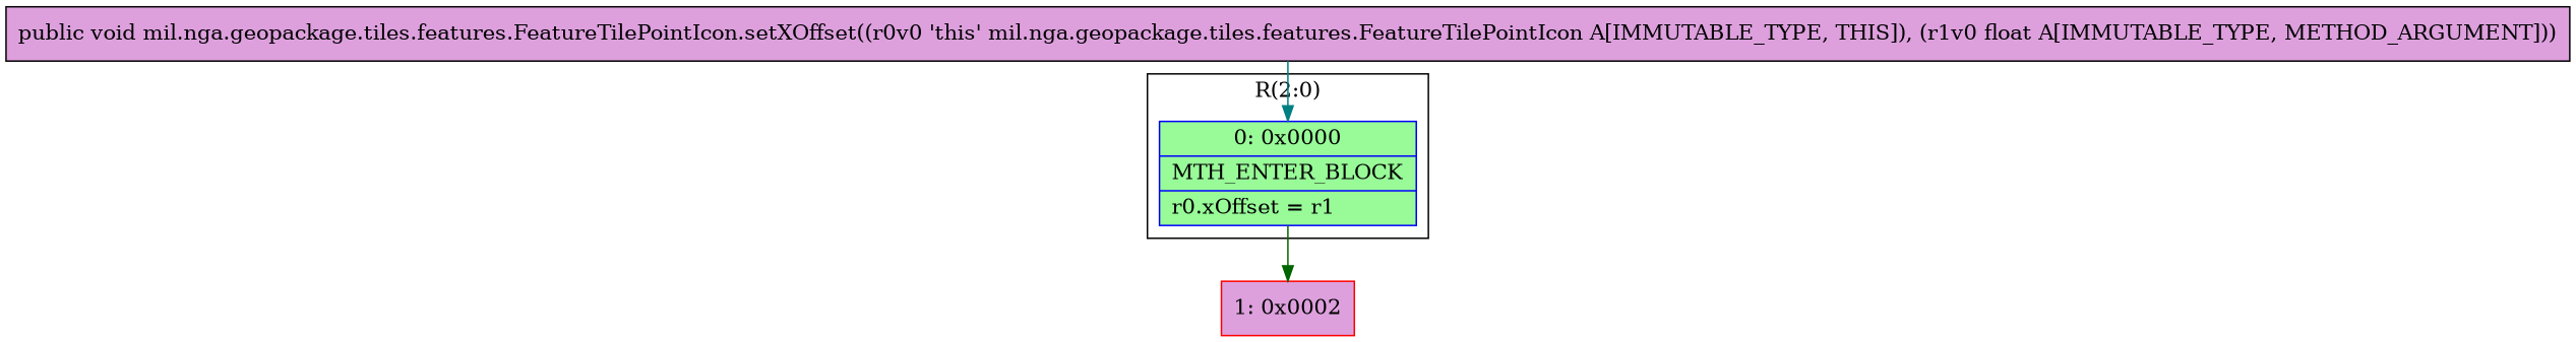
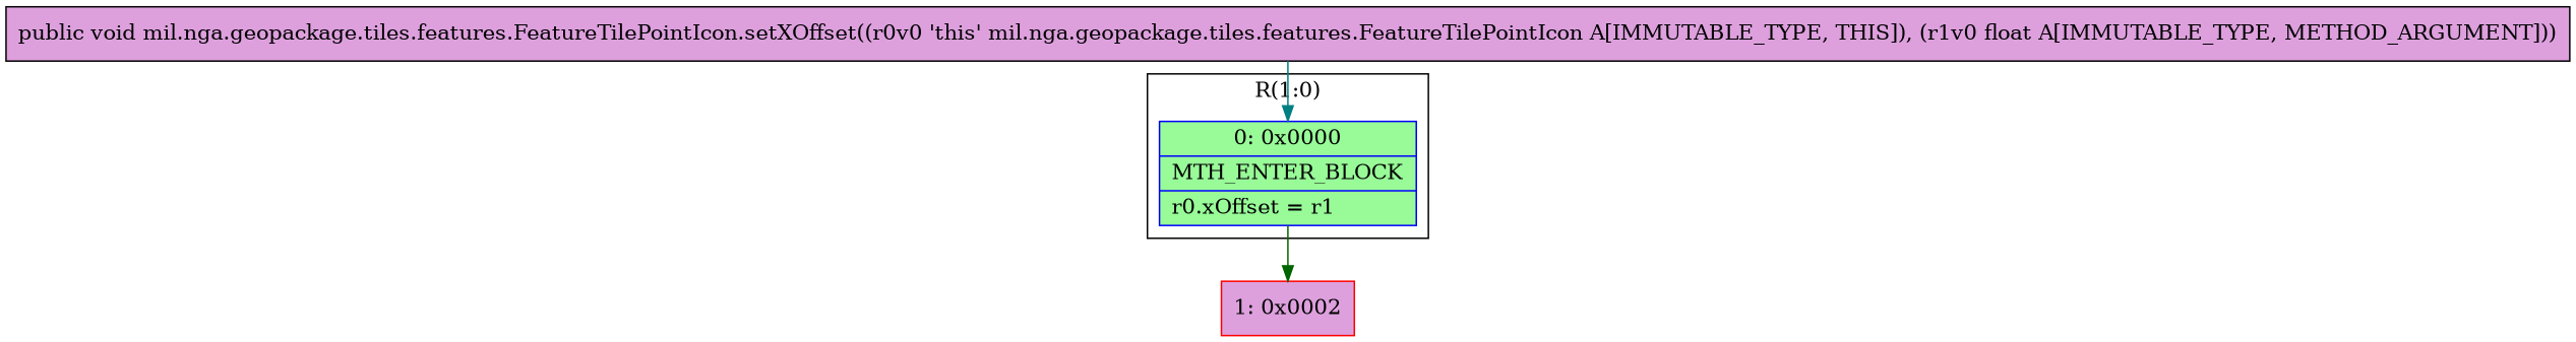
  digraph {
    node [shape=record style=filled fillcolor=plum]
    n1 [color=blue label="{0\:\ 0x0000|MTH_ENTER_BLOCK\l|r0.xOffset = r1\l}" fillcolor=palegreen]
    n2 [color=red label="{1\:\ 0x0002}"]
    n3 [label="{public void mil.nga.geopackage.tiles.features.FeatureTilePointIcon.setXOffset((r0v0 'this' mil.nga.geopackage.tiles.features.FeatureTilePointIcon A[IMMUTABLE_TYPE, THIS]), (r1v0 float A[IMMUTABLE_TYPE, METHOD_ARGUMENT])) }"]
    subgraph cluster_1 {
-     label="R(2:0)"
+     label="R(1:0)"
      n1
    }
    n1 -> n2 [color=darkgreen]
    n3 -> n1 [color=teal]
  }
